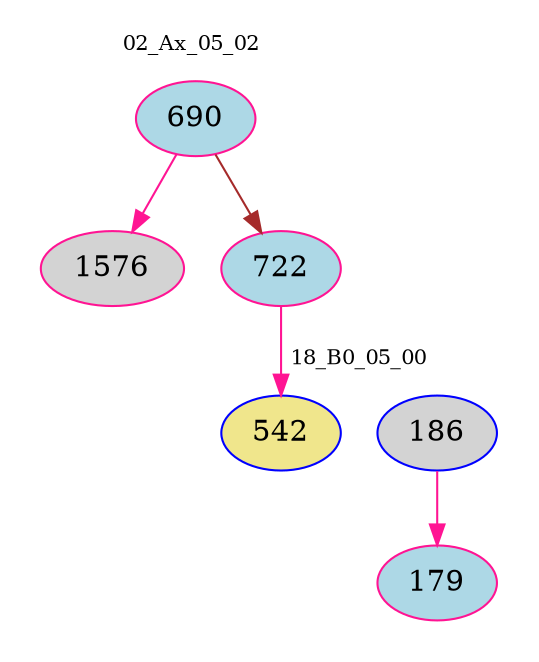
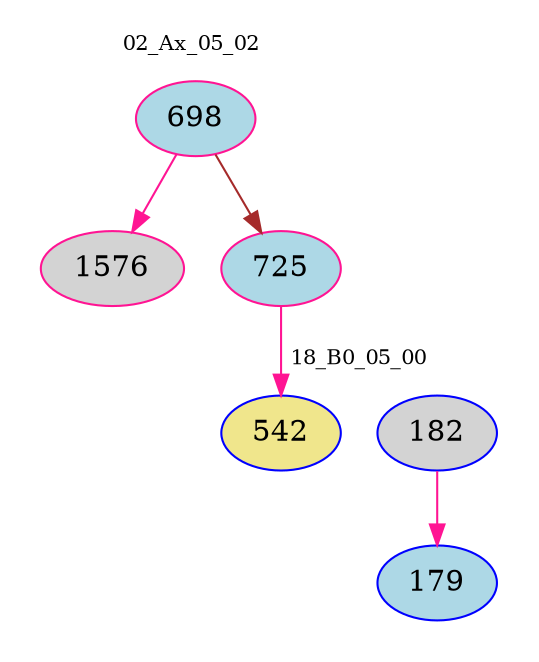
  digraph {
    node [color=deeppink fillcolor=lightblue style=filled]
    edge [color=deeppink]
-   n1 [label=690]
+   n1 [label=698]
    n2 [fillcolor=lightgrey label=1576]
-   n3 [label=722]
-   n4 [color=blue fillcolor=lightgrey label=186]
-   n5 [label=179]
+   n3 [label=725]
+   n4 [color=blue fillcolor=lightgrey label=182]
+   n5 [color=blue label=179]
    n6 [color=blue fillcolor=khaki label=542]
    subgraph cluster_1 {
      color=white
      fontsize=10
      label="02_Ax_05_02"
      n1
      n2
      n3
    }
    subgraph cluster_2 {
      color=white
      fontsize=10
      label="18_B0_05_00"
      n4
      n5
      n6
    }
    n1 -> n2
    n1 -> n3 [color=brown]
    n3 -> n6
    n4 -> n5
  }
